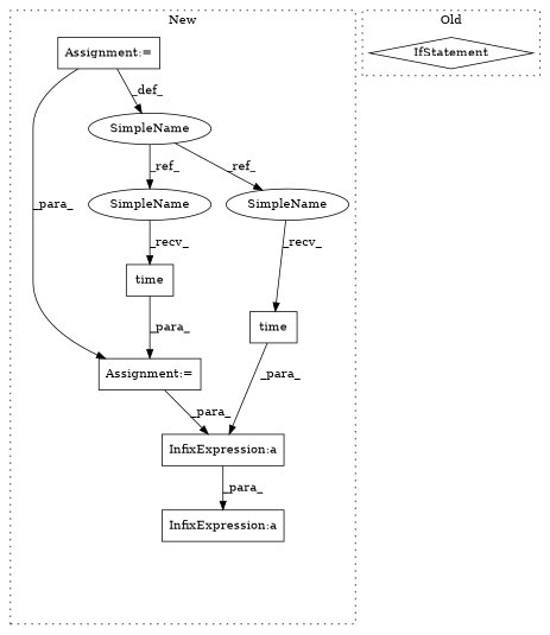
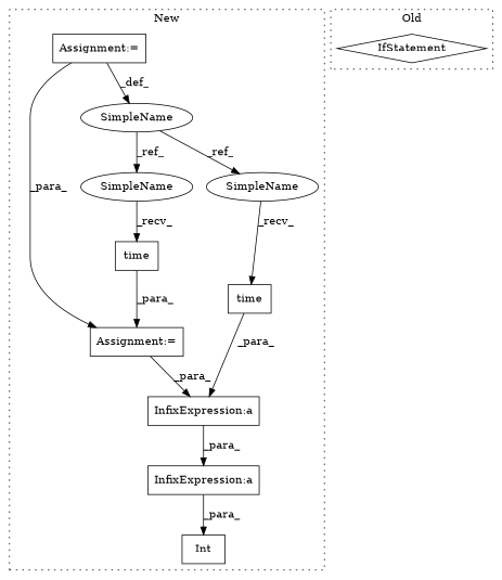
  digraph {
    node [a=32 l=4 s=2201 shape=box]
    n1 [l=6 label=time s=2305]
    n2 [a=7 l=1 label="Assignment:=" s=2299]
    n3 [a=27 l=3 label="InfixExpression:a" s=2579]
    n4 [l=6 label=time s=2573]
    n5 [a=42 label=SimpleName shape=ellipse]
    n6 [a=7 label="Assignment:="]
    n7 [a=27 l=3 label="InfixExpression:a" s=2564]
+   n8 [l="4,1" label=Int s="2559,2593"]
    n9 [a=42 label=SimpleName s=2568 shape=ellipse]
    n10 [a=42 label=SimpleName s=2300 shape=ellipse]
    n11 [a=25 l=30 label=IfStatement s=1998 shape=diamond]
    subgraph cluster_1 {
      label=New
      style=dotted
      n1
      n2
      n3
      n4
      n5
      n6
      n7
+     n8
      n9
      n10
    }
    subgraph cluster_2 {
      label=Old
      style=dotted
      n11
    }
    n1 -> n2 [label=_para_]
    n2 -> n3 [label=_para_]
    n3 -> n7 [label=_para_]
    n4 -> n3 [label=_para_]
    n5 -> n9 [label=_ref_]
    n5 -> n10 [label=_ref_]
    n6 -> n2 [label=_para_]
    n6 -> n5 [label=_def_]
+   n7 -> n8 [label=_para_]
    n9 -> n4 [label=_recv_]
    n10 -> n1 [label=_recv_]
  }
